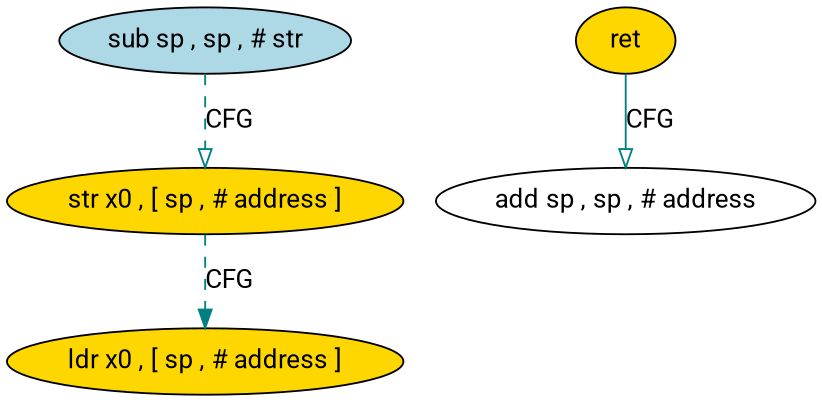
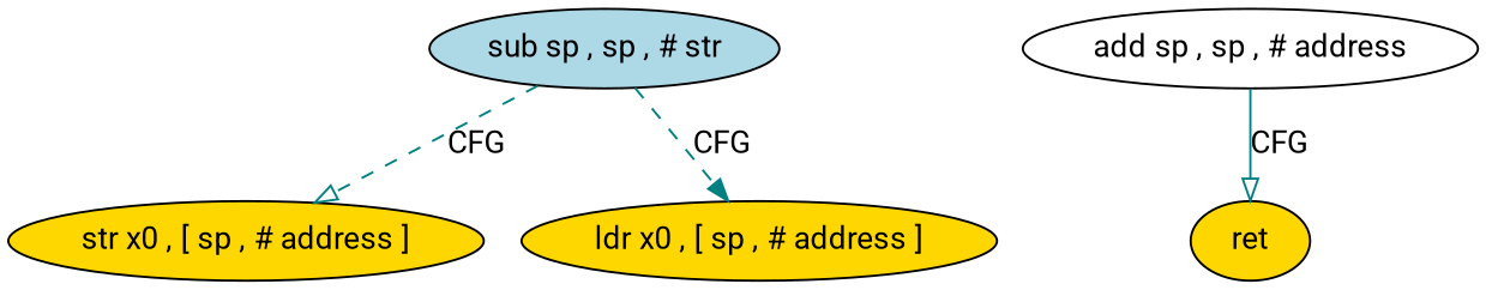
  digraph {
    fontname=Roboto
    node [fillcolor=gold fontname=Roboto style=filled]
    edge [arrowhead=onormal color=teal fontname=Roboto style=dashed]
    n1 [fillcolor=lightblue label="sub sp , sp , # str"]
    n2 [label="str x0 , [ sp , # address ]"]
    n3 [label="ldr x0 , [ sp , # address ]"]
    n4 [fillcolor=white label="add sp , sp , # address"]
    n5 [label=ret]
    n1 -> n2 [label=CFG]
-   n2 -> n3 [arrowhead=normal label=CFG]
-   n5 -> n4 [label=CFG style=solid]
+   n1 -> n3 [arrowhead=normal label=CFG]
+   n4 -> n5 [label=CFG style=solid]
  }
